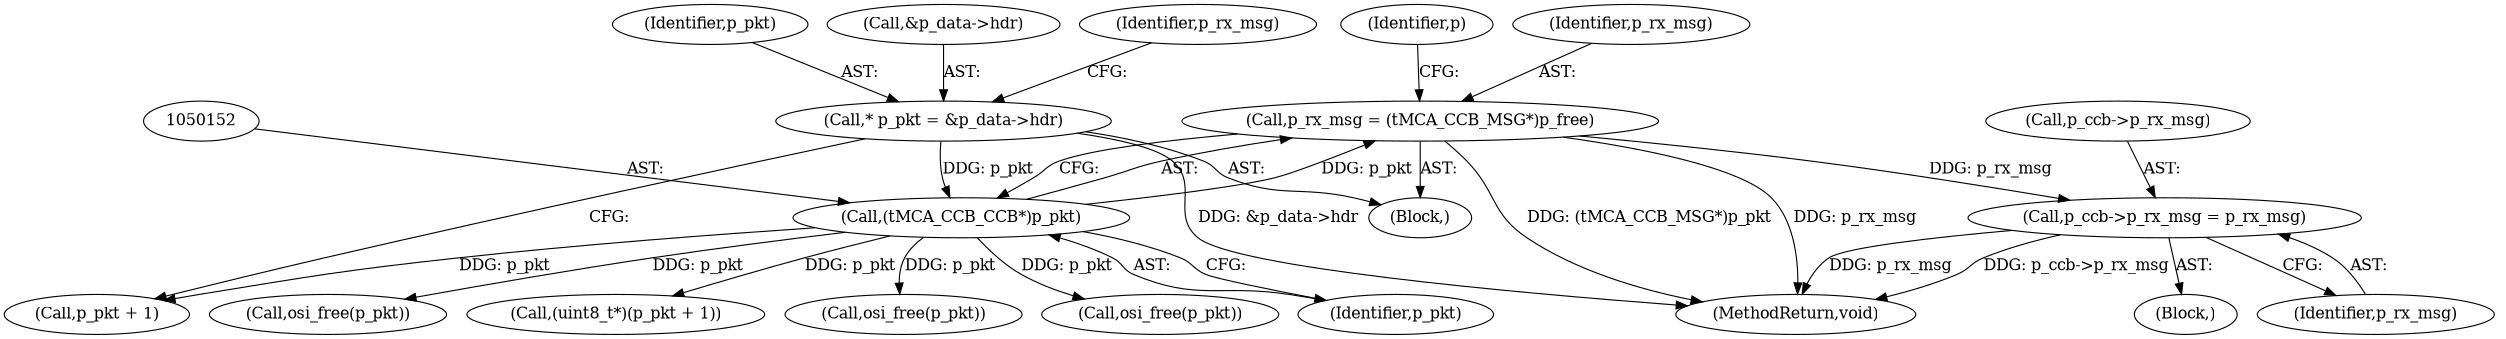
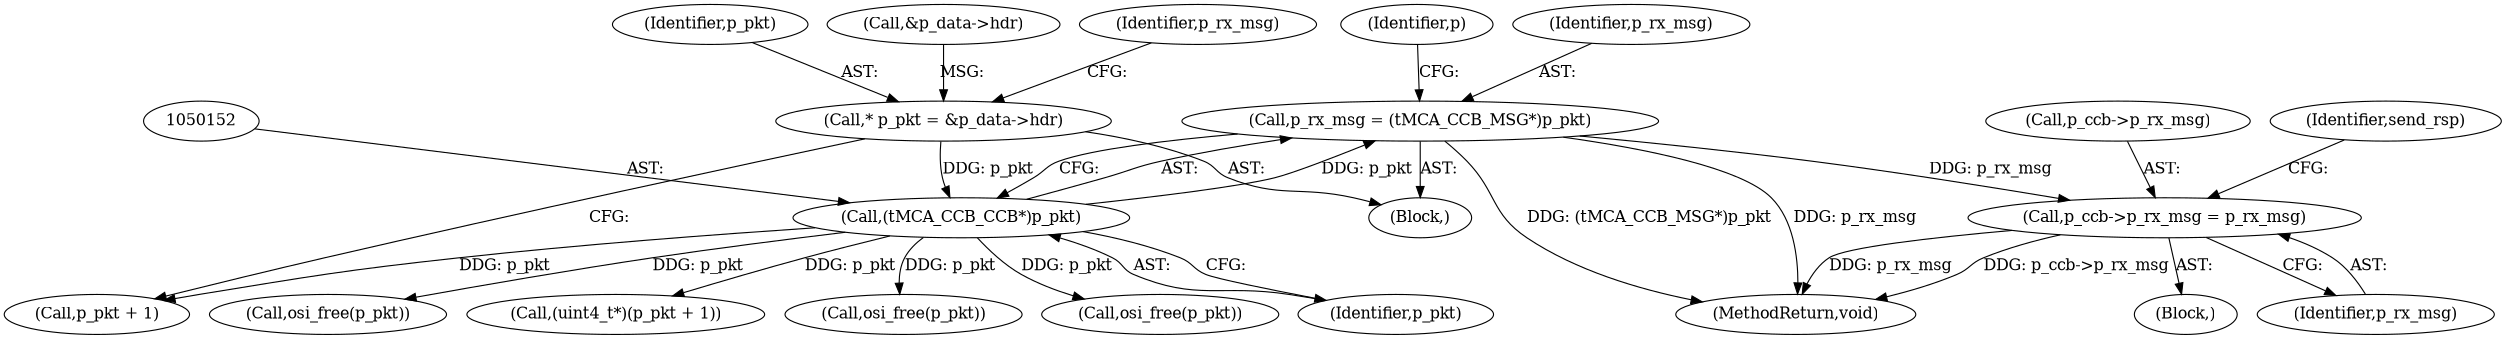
  digraph {
    n1 [label="(Call,p_ccb->p_rx_msg = p_rx_msg)"]
    n2 [label="(Block,)"]
    n3 [label="(MethodReturn,void)"]
    n4 [label="(Identifier,p_rx_msg)"]
-   n5 [label="(Call,p_rx_msg = (tMCA_CCB_MSG*)p_free)"]
+   n5 [label="(Call,p_rx_msg = (tMCA_CCB_MSG*)p_pkt)"]
    n6 [label="(Call,(tMCA_CCB_CCB*)p_pkt)"]
    n7 [label="(Block,)"]
    n8 [label="(Identifier,p_pkt)"]
    n9 [label="(Call,osi_free(p_pkt))"]
-   n10 [label="(Call,(uint8_t*)(p_pkt + 1))"]
+   n10 [label="(Call,(uint4_t*)(p_pkt + 1))"]
    n11 [label="(Call,p_pkt + 1)"]
    n12 [label="(Call,osi_free(p_pkt))"]
    n13 [label="(Call,osi_free(p_pkt))"]
    n14 [label="(Call,* p_pkt = &p_data->hdr)"]
    n15 [label="(Call,&p_data->hdr)"]
    n16 [label="(Identifier,p_rx_msg)"]
    n17 [label="(Identifier,p_rx_msg)"]
    n18 [label="(Identifier,p_pkt)"]
    n19 [label="(Identifier,p)"]
+   n20 [label="(Identifier,send_rsp)"]
    n21 [label="(Call,p_ccb->p_rx_msg)"]
    n22 [label=1050152]
    n1 -> n2 [label="AST: "]
    n1 -> n3 [label="DDG: p_ccb->p_rx_msg"]
    n1 -> n3 [label="DDG: p_rx_msg"]
    n1 -> n4 [label="CFG: "]
    n4 -> n1 [label="AST: "]
    n5 -> n1 [label="DDG: p_rx_msg"]
    n5 -> n3 [label="DDG: (tMCA_CCB_MSG*)p_pkt"]
    n5 -> n3 [label="DDG: p_rx_msg"]
    n5 -> n6 [label="CFG: "]
    n5 -> n7 [label="AST: "]
    n6 -> n5 [label="AST: "]
    n6 -> n5 [label="DDG: p_pkt"]
    n6 -> n8 [label="CFG: "]
    n6 -> n9 [label="DDG: p_pkt"]
    n6 -> n10 [label="DDG: p_pkt"]
    n6 -> n11 [label="DDG: p_pkt"]
    n6 -> n12 [label="DDG: p_pkt"]
    n6 -> n13 [label="DDG: p_pkt"]
    n8 -> n6 [label="AST: "]
-   n14 -> n3 [label="DDG: &p_data->hdr"]
    n14 -> n6 [label="DDG: p_pkt"]
    n14 -> n7 [label="AST: "]
    n14 -> n11 [label="CFG: "]
-   n15 -> n14 [label="AST: "]
+   n15 -> n14 [label="MSG: "]
    n16 -> n5 [label="AST: "]
    n17 -> n14 [label="CFG: "]
    n18 -> n14 [label="AST: "]
    n19 -> n5 [label="CFG: "]
+   n20 -> n1 [label="CFG: "]
    n21 -> n1 [label="AST: "]
    n22 -> n6 [label="AST: "]
  }
